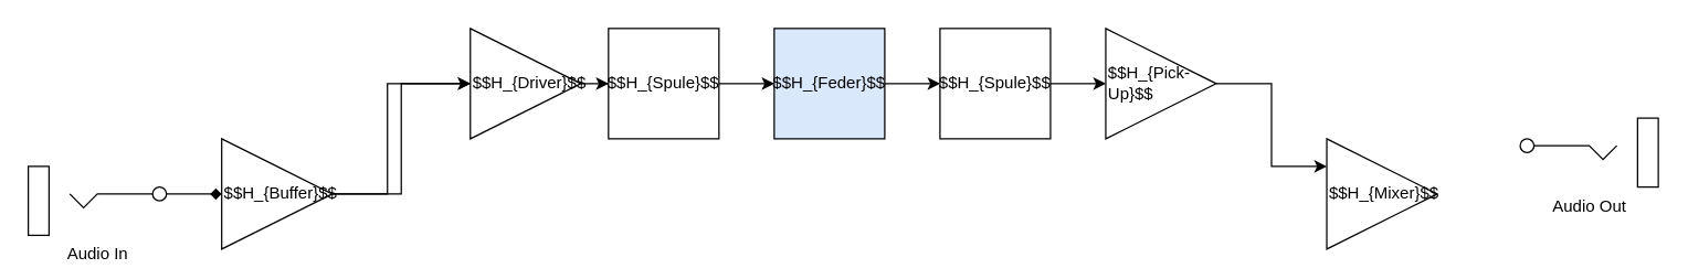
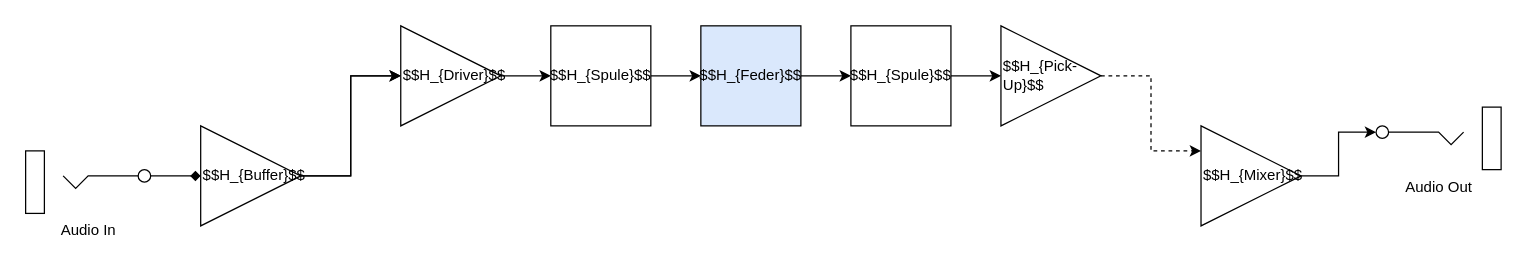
  <mxCell id="0" />
  <mxCell id="1" parent="0" />
  <mxCell id="2" value="" style="edgeStyle=orthogonalEdgeStyle;rounded=0;orthogonalLoop=1;jettySize=auto;html=1;" edge="1" parent="1" source="3" target="7"><mxGeometry relative="1" as="geometry" /></mxCell>
  <mxCell id="3" value="&lt;div&gt;$$H_{Feder}$$&lt;/div&gt;" style="rounded=0;whiteSpace=wrap;html=1;fillColor=#dae8fc;" vertex="1" parent="1"><mxGeometry x="560" y="20" width="80" height="80" as="geometry" /></mxCell>
  <mxCell id="4" value="" style="edgeStyle=orthogonalEdgeStyle;rounded=0;orthogonalLoop=1;jettySize=auto;html=1;" edge="1" parent="1" source="5" target="3"><mxGeometry relative="1" as="geometry" /></mxCell>
  <mxCell id="5" value="&lt;div&gt;$$H_{Spule}$$&lt;/div&gt;" style="whiteSpace=wrap;html=1;aspect=fixed;" vertex="1" parent="1"><mxGeometry x="440" y="20" width="80" height="80" as="geometry" /></mxCell>
  <mxCell id="6" style="edgeStyle=orthogonalEdgeStyle;rounded=0;orthogonalLoop=1;jettySize=auto;html=1;entryX=0;entryY=0.5;entryDx=0;entryDy=0;" edge="1" parent="1" source="7" target="9"><mxGeometry relative="1" as="geometry" /></mxCell>
  <mxCell id="7" value="&lt;div&gt;$$H_{Spule}$$&lt;/div&gt;" style="whiteSpace=wrap;html=1;aspect=fixed;" vertex="1" parent="1"><mxGeometry x="680" y="20" width="80" height="80" as="geometry" /></mxCell>
- <mxCell id="8" style="edgeStyle=orthogonalEdgeStyle;rounded=0;orthogonalLoop=1;jettySize=auto;html=1;entryX=0;entryY=0.25;entryDx=0;entryDy=0;" edge="1" parent="1" source="9" target="13"><mxGeometry relative="1" as="geometry" /></mxCell>
+ <mxCell id="8" style="edgeStyle=orthogonalEdgeStyle;rounded=0;orthogonalLoop=1;jettySize=auto;html=1;entryX=0;entryY=0.25;entryDx=0;entryDy=0;dashed=1;" edge="1" parent="1" source="9" target="13"><mxGeometry relative="1" as="geometry" /></mxCell>
  <mxCell id="9" value="&lt;div align=&quot;left&quot;&gt;$$H_{Pick-Up}$$&lt;/div&gt;" style="triangle;whiteSpace=wrap;html=1;align=left;" vertex="1" parent="1"><mxGeometry x="800" y="20" width="80" height="80" as="geometry" /></mxCell>
  <mxCell id="10" style="edgeStyle=orthogonalEdgeStyle;rounded=0;orthogonalLoop=1;jettySize=auto;html=1;" edge="1" parent="1" source="11" target="5"><mxGeometry relative="1" as="geometry" /></mxCell>
- <mxCell id="11" value="&lt;div&gt;$$H_{Driver}$$&lt;/div&gt;" style="triangle;whiteSpace=wrap;html=1;align=left;" vertex="1" parent="1"><mxGeometry x="340" y="20" width="80" height="80" as="geometry" /></mxCell>
+ <mxCell id="11" value="&lt;div&gt;$$H_{Driver}$$&lt;/div&gt;" style="triangle;whiteSpace=wrap;html=1;align=left;" vertex="1" parent="1"><mxGeometry x="320" y="20" width="80" height="80" as="geometry" /></mxCell>
+ <mxCell id="12" style="edgeStyle=orthogonalEdgeStyle;rounded=0;orthogonalLoop=1;jettySize=auto;html=1;entryX=1;entryY=0.4;entryDx=0;entryDy=0;entryPerimeter=0;" edge="1" parent="1" source="13" target="19"><mxGeometry relative="1" as="geometry" /></mxCell>
  <mxCell id="13" value="&lt;div&gt;$$H_{Mixer}$$&lt;/div&gt;" style="triangle;whiteSpace=wrap;html=1;align=left;" vertex="1" parent="1"><mxGeometry x="960" y="100" width="80" height="80" as="geometry" /></mxCell>
  <mxCell id="14" style="edgeStyle=orthogonalEdgeStyle;rounded=0;orthogonalLoop=1;jettySize=auto;html=1;entryX=0;entryY=0.5;entryDx=0;entryDy=0;" edge="1" parent="1" target="11"><mxGeometry relative="1" as="geometry"><mxPoint x="240" y="140" as="sourcePoint" /><Array as="points"><mxPoint x="280" y="140" /><mxPoint x="280" y="60" /></Array></mxGeometry></mxCell>
  <mxCell id="15" style="edgeStyle=orthogonalEdgeStyle;rounded=0;orthogonalLoop=1;jettySize=auto;html=1;" edge="1" parent="1" source="16" target="11"><mxGeometry relative="1" as="geometry" /></mxCell>
  <mxCell id="16" value="&lt;div&gt;$$H_{Buffer}$$&lt;/div&gt;" style="triangle;whiteSpace=wrap;html=1;align=left;" vertex="1" parent="1"><mxGeometry x="160" y="100" width="80" height="80" as="geometry" /></mxCell>
  <mxCell id="17" style="edgeStyle=orthogonalEdgeStyle;rounded=0;orthogonalLoop=1;jettySize=auto;html=1;endArrow=diamond;" edge="1" parent="1" source="18" target="16"><mxGeometry relative="1" as="geometry"><Array as="points"><mxPoint x="130" y="140" /><mxPoint x="130" y="140" /></Array></mxGeometry></mxCell>
  <mxCell id="18" value="Audio In" style="pointerEvents=1;verticalLabelPosition=bottom;shadow=0;dashed=0;align=center;html=1;verticalAlign=top;shape=mxgraph.electrical.miscellaneous.2_conductor_jack" vertex="1" parent="1"><mxGeometry x="20" y="120" width="100" height="50" as="geometry" /></mxCell>
  <mxCell id="19" value="Audio Out" style="pointerEvents=1;verticalLabelPosition=bottom;shadow=0;dashed=0;align=center;html=1;verticalAlign=top;shape=mxgraph.electrical.miscellaneous.2_conductor_jack;flipV=0;flipH=1;" vertex="1" parent="1"><mxGeometry x="1100" y="85" width="100" height="50" as="geometry" /></mxCell>
